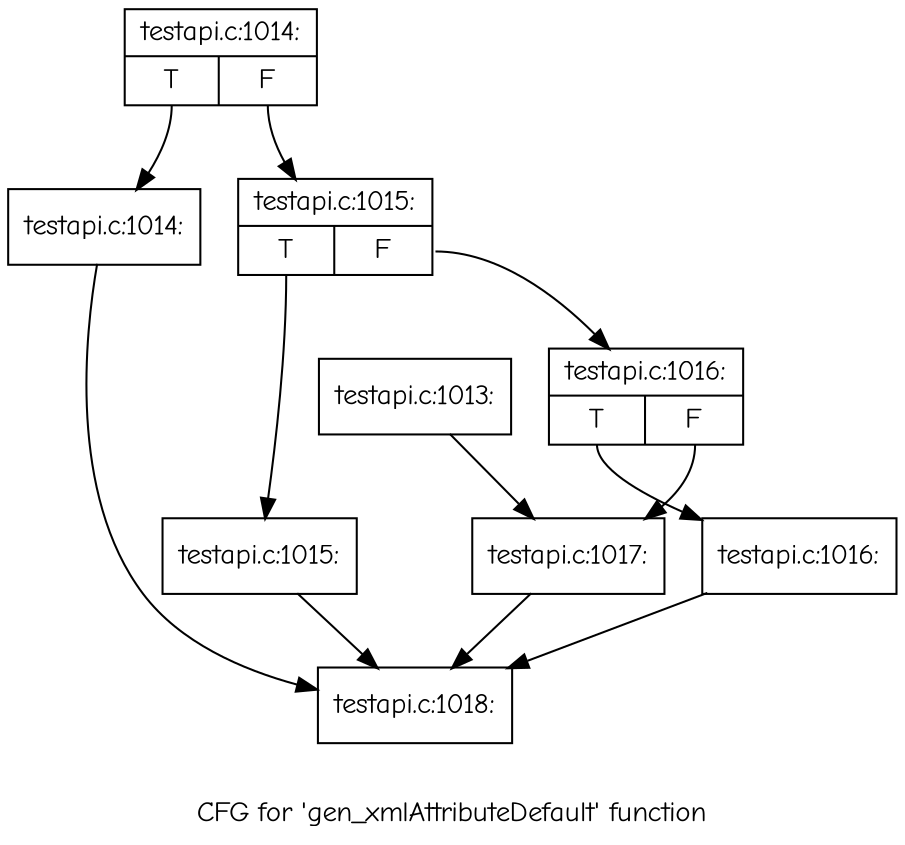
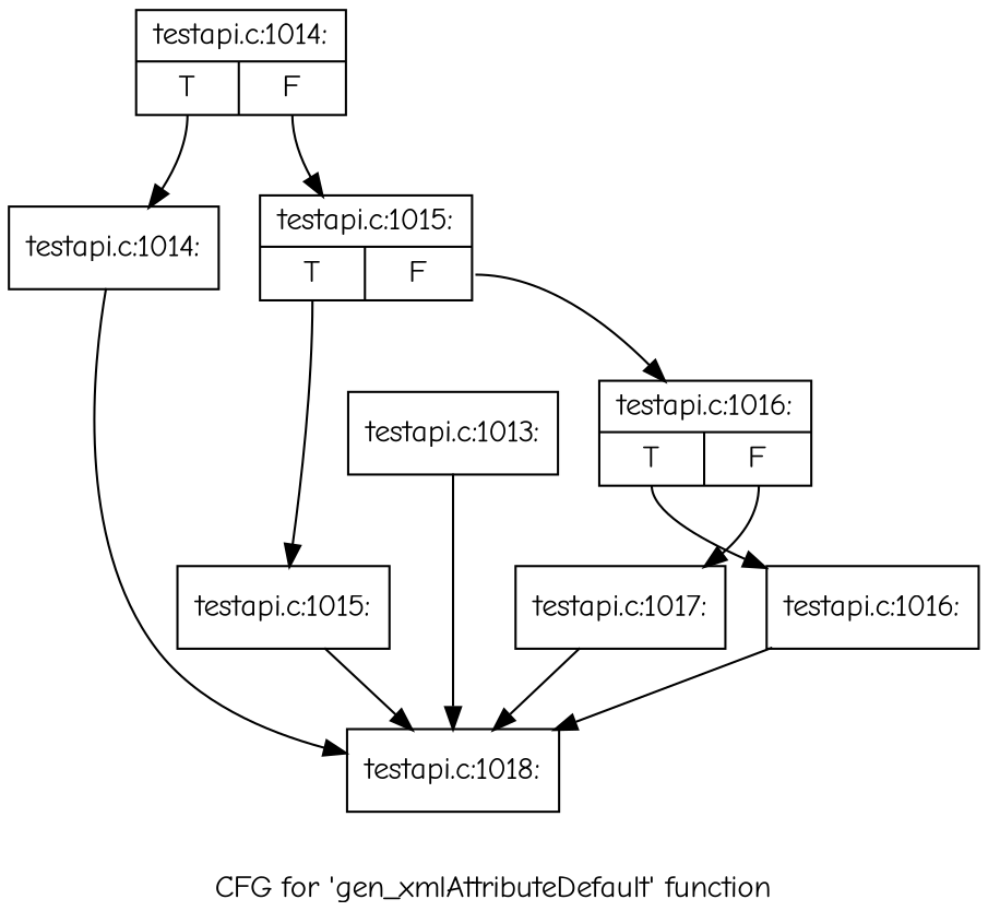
  digraph {
    fontname="Comic Neue"
    label="CFG for 'gen_xmlAttributeDefault' function"
    node [fontname="Comic Neue" shape=record]
    edge [fontname="Comic Neue"]
    n1 [label="{testapi.c:1013:}"]
    n2 [label="{testapi.c:1018:}"]
    n3 [label="{testapi.c:1014:|{<s0>T|<s1>F}}"]
    n4 [label="{testapi.c:1014:}"]
    n5 [label="{testapi.c:1015:|{<s0>T|<s1>F}}"]
    n6 [label="{testapi.c:1015:}"]
    n7 [label="{testapi.c:1016:|{<s0>T|<s1>F}}"]
    n8 [label="{testapi.c:1016:}"]
    n9 [label="{testapi.c:1017:}"]
-   n1 -> n9
+   n1 -> n2
    n3 -> n4 [tailport=s0]
    n3 -> n5 [tailport=s1]
    n4 -> n2
    n5 -> n6 [tailport=s0]
    n5 -> n7 [tailport=s1]
    n6 -> n2
    n7 -> n8 [tailport=s0]
    n7 -> n9 [tailport=s1]
    n8 -> n2
    n9 -> n2
  }
